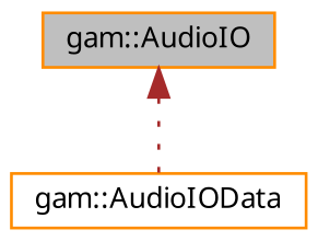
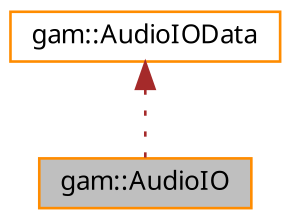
  digraph {
    node [color=darkorange fontname="FreeSans.ttf" fontsize=10 shape=record]
    n1 [fillcolor=grey75 fontcolor=black height=0.2 label="gam::AudioIO" style=filled width=0.4]
    n2 [height=0.2 label="gam::AudioIOData" width=0.4]
-   n1 -> n2 [color=brown dir=back fontname="FreeSans.ttf" fontsize=10 labelfontname="FreeSans.ttf" labelfontsize=10 style=dotted]
+   n2 -> n1 [color=brown dir=back fontname="FreeSans.ttf" fontsize=10 labelfontname="FreeSans.ttf" labelfontsize=10 style=dotted]
  }
